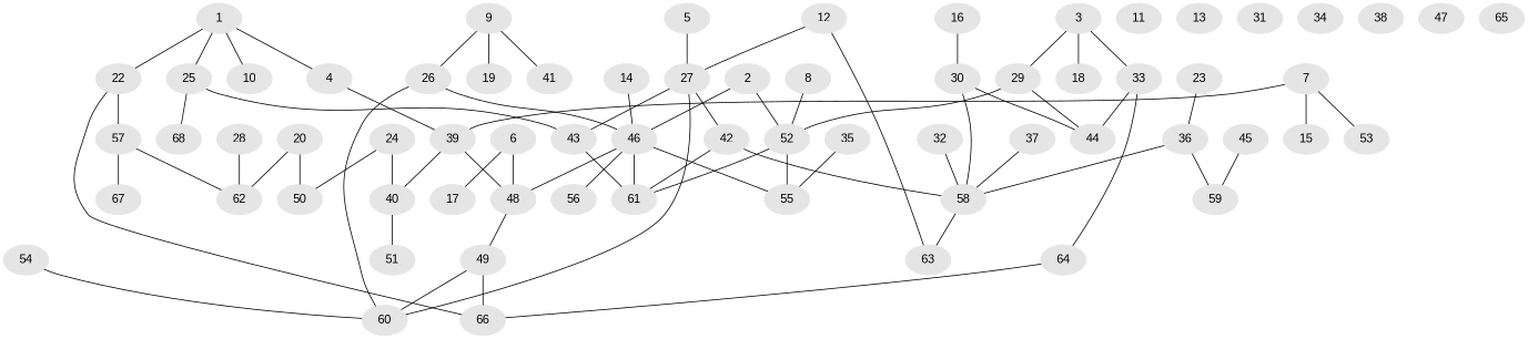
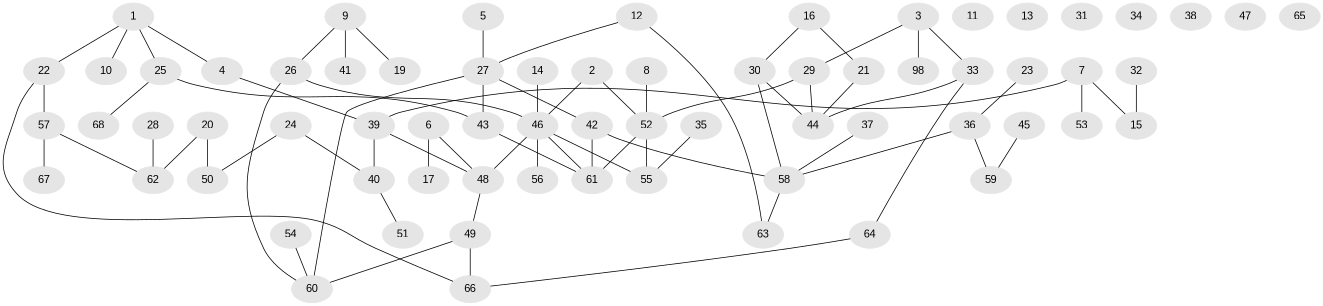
  graph {
    fontname="Liberation Sans"
    node [color=gray90 fontname="Liberation Sans" style=filled]
    edge [fontname="Liberation Sans"]
    1
    4
    10
    22
    25
    39
    57
    66
    43
    68
    2
    46
    52
    48
    55
    61
    56
    3
-   18
+   18 [label=98]
    29
    33
    44
    64
    40
    5
    27
    60
    42
    6
    17
    49
    7
    15
    53
    8
    9
    19
    26
    41
    11
    12
    63
    13
    14
    16
+   21
    30
    58
    20
    50
    62
    67
    23
    36
    59
    24
    51
    28
    31
    32
    34
    35
    37
    38
    45
    47
    54
    65
    1 -- 4
    1 -- 10
    1 -- 22
    1 -- 25
    4 -- 39
    22 -- 57
    22 -- 66
    25 -- 43
    25 -- 68
    39 -- 48
    39 -- 40
    57 -- 62
    57 -- 67
    43 -- 61
    2 -- 46
    2 -- 52
    46 -- 48
    46 -- 55
    46 -- 61
    46 -- 56
    52 -- 55
    52 -- 61
    48 -- 49
    3 -- 18
    3 -- 29
    3 -- 33
    29 -- 52
    29 -- 44
    33 -- 44
    33 -- 64
    64 -- 66
    40 -- 51
    5 -- 27
    27 -- 43
    27 -- 60
    27 -- 42
    42 -- 61
    42 -- 58
    6 -- 48
    6 -- 17
    49 -- 66
    49 -- 60
    7 -- 39
    7 -- 15
    7 -- 53
    8 -- 52
    9 -- 19
    9 -- 26
    9 -- 41
    26 -- 46
    26 -- 60
    12 -- 27
    12 -- 63
    14 -- 46
+   16 -- 21
    16 -- 30
+   21 -- 44
    30 -- 44
    30 -- 58
    58 -- 63
    20 -- 50
    20 -- 62
    23 -- 36
    36 -- 58
    36 -- 59
    24 -- 40
    24 -- 50
    28 -- 62
-   32 -- 58
+   32 -- 15
    35 -- 55
    37 -- 58
    45 -- 59
    54 -- 60
  }
